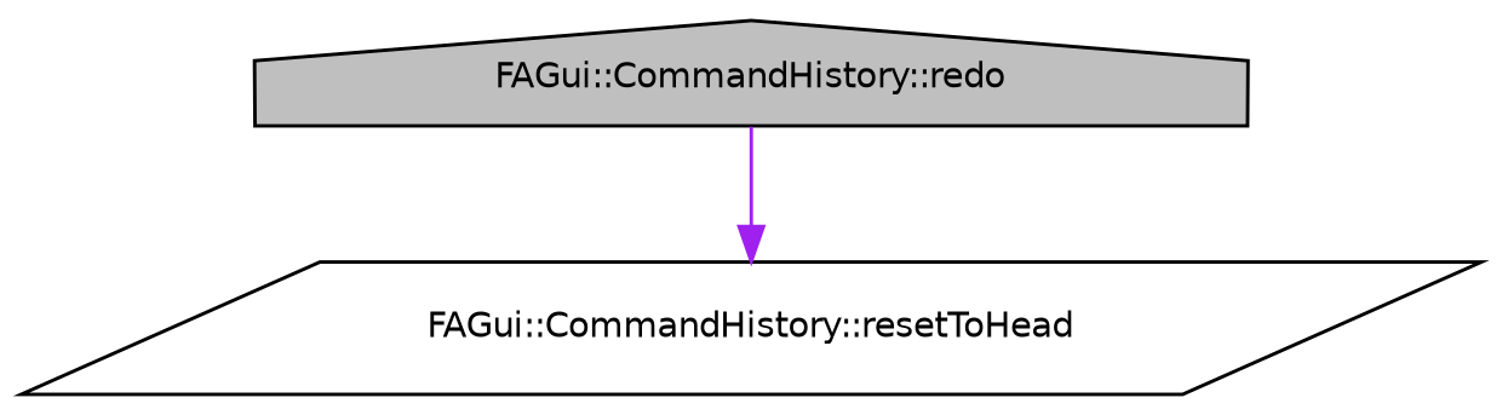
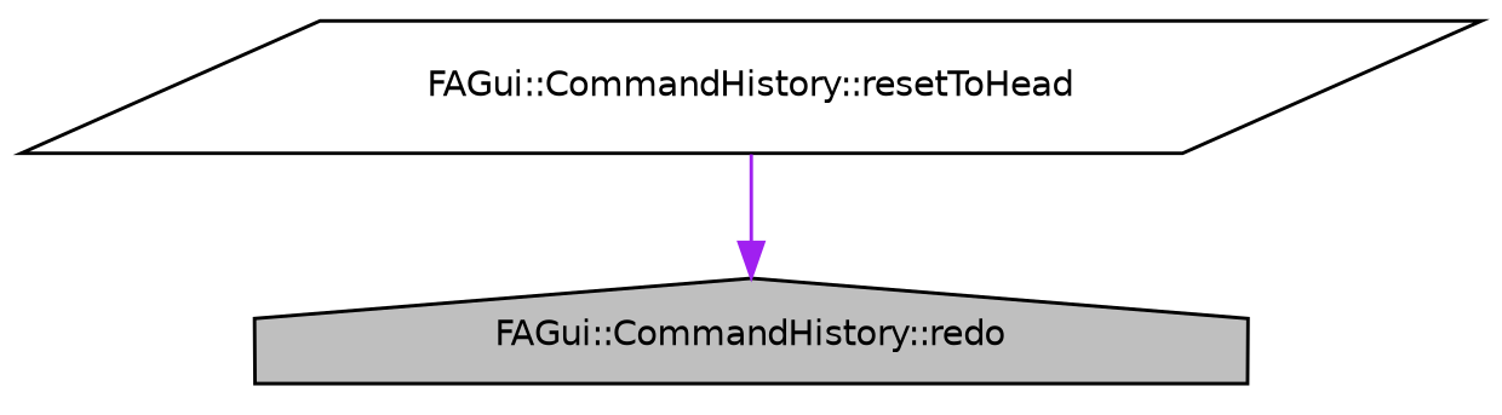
  digraph {
    rankdir=TB
    node [color=black fontname=Helvetica fontsize=10 style=filled]
    n1 [fillcolor=grey75 fontcolor=black height=0.2 label="FAGui::CommandHistory::redo" shape=house width=0.4]
    n2 [fillcolor=white height=0.2 label="FAGui::CommandHistory::resetToHead" shape=parallelogram width=0.4]
-   n1 -> n2 [color=purple fontname=Helvetica fontsize=10 labelfontname=Helvetica labelfontsize=10 style=solid arrowhead=normal]
+   n2 -> n1 [color=purple fontname=Helvetica fontsize=10 labelfontname=Helvetica labelfontsize=10 style=solid arrowhead=normal]
  }
